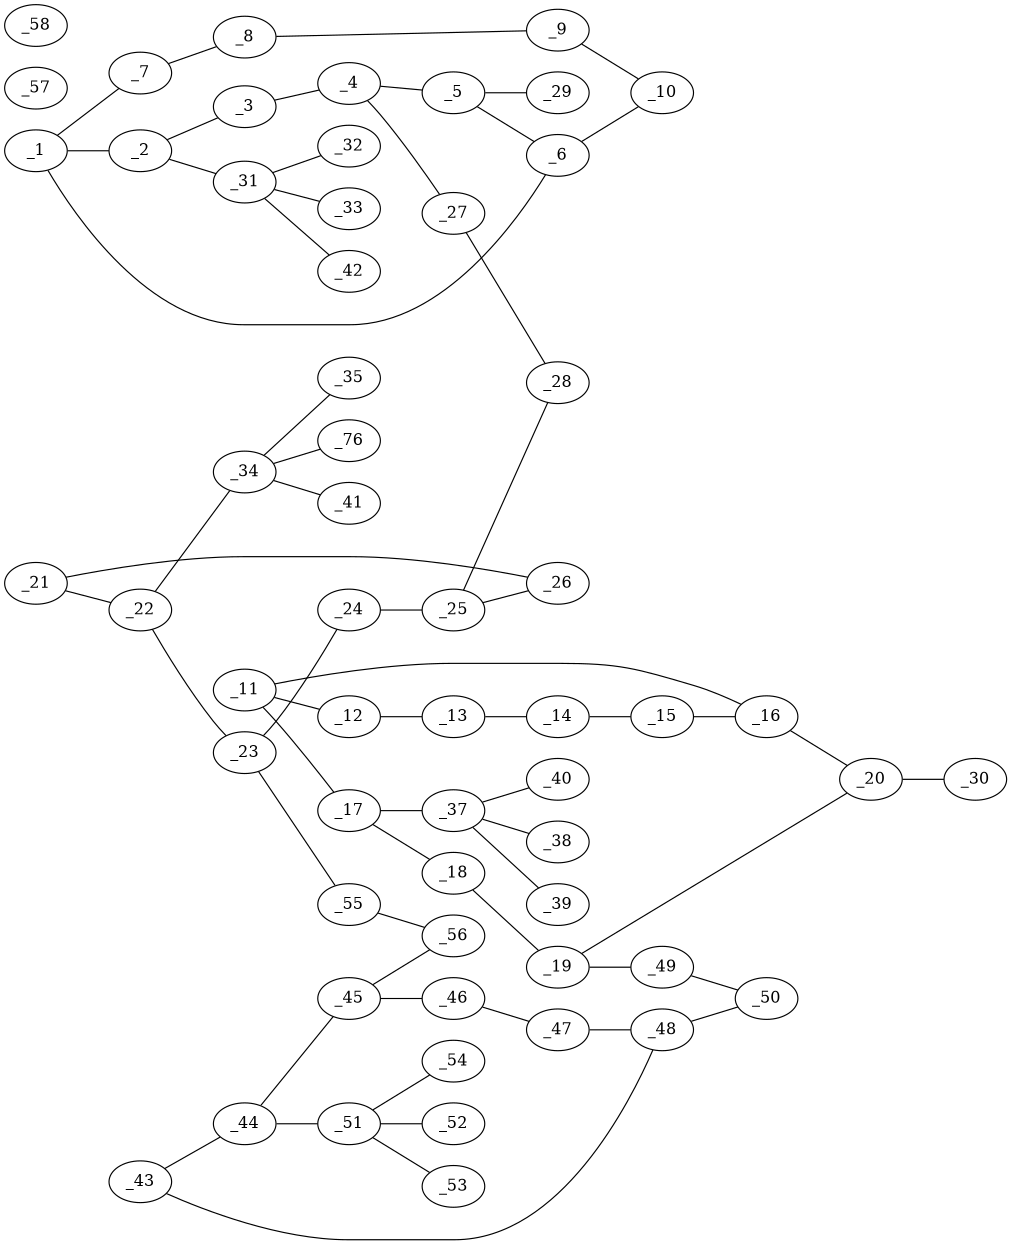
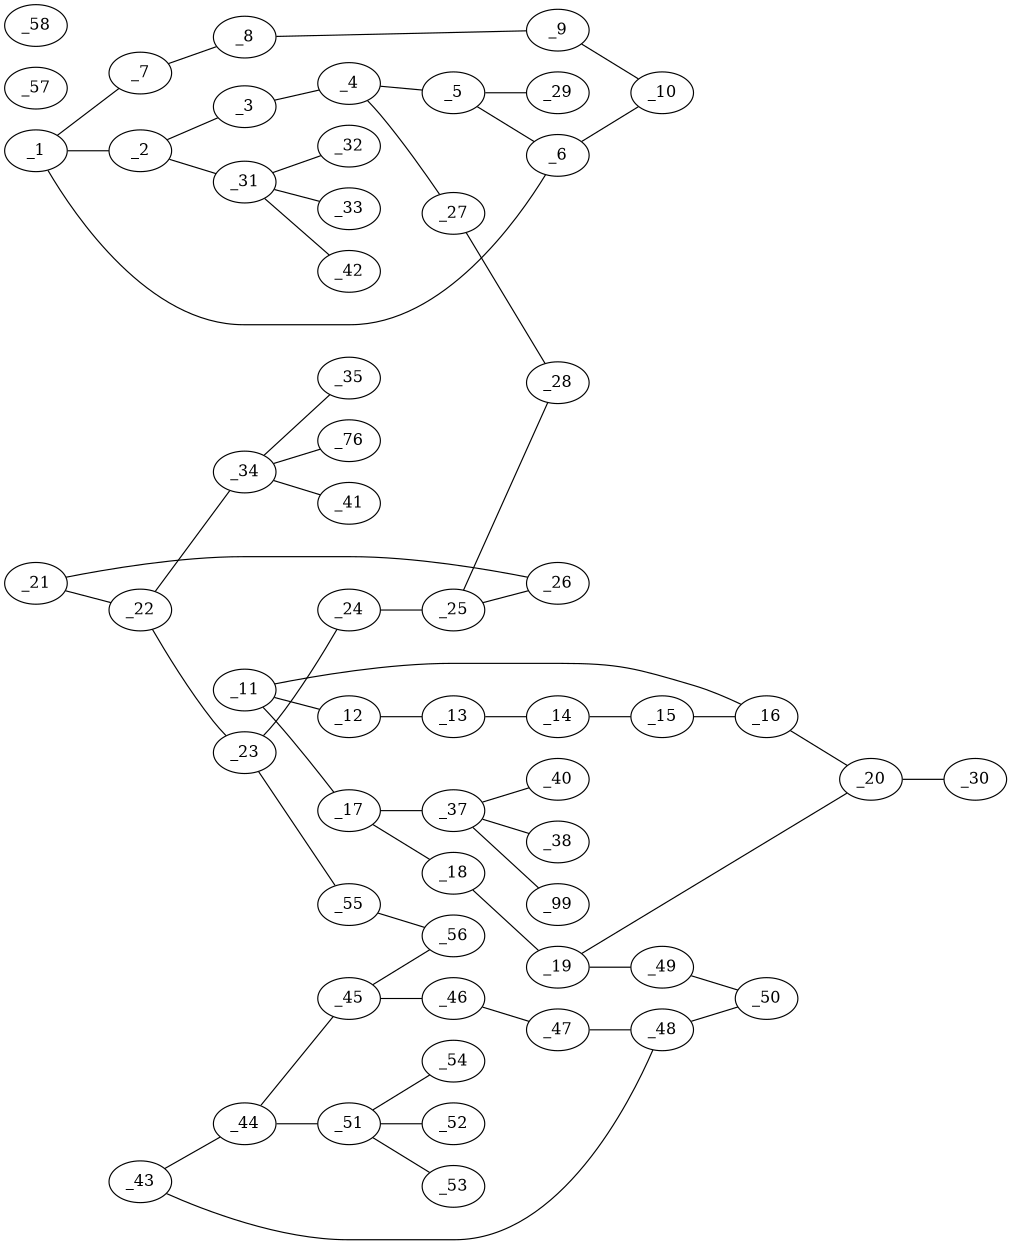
  graph {
    rankdir=LR
    node [charge=0 chem=1 symbol="C  " x=15.8564 y=-3]
    edge [valence=1]
    _1 [x=16.7224 y=-4]
    _2 [y=-4.5]
    _6 [x=16.7224]
    _7 [x=17.5884 y=-4.5]
    _3 [x=14.9904 y=-4]
    _31 [chem=5 symbol="S  " y=-5.5]
    _10 [chem=4 symbol="N  " x=17.5884 y=-2.5]
    _8 [x=18.4545 y=-4]
    _4 [x=14.9904]
    _32 [chem=2 symbol="O  " y=-6.5]
    _33 [chem=2 symbol="O  " x=16.8564 y=-5.5]
    _42 [chem=2 symbol="O  " x=14.8564 y=-5.5]
    _9 [x=18.4545]
    _5 [y=-2.5]
    _27 [chem=4 symbol="N  " x=14.1243 y=-2.5]
    _29 [chem=2 symbol="O  " y=-1.5]
    _28 [chem=4 symbol="N  " x=13.2583]
    _11 [x=3.7321 y=4.5]
    _12 [x=2.866 y=5]
    _16 [x=4.5981 y=5]
    _17 [x=3.7321 y=3.5]
    _13 [x=2.866 y=6]
    _20 [x=5.4641 y=4.5]
    _18 [x=4.5981 y=3]
    _37 [chem=5 symbol="S  " x=2.866 y=3]
    _14 [x=3.7321 y=6.5]
    _30 [chem=2 symbol="O  " x=6.3301 y=5]
    _19 [x=5.4641 y=3.5]
    _38 [chem=2 symbol="O  " x=2 y=2.5]
-   _39 [chem=2 symbol="O  " x=2.366 y=3.866]
+   _39 [chem=2 symbol="O  " x=2.366 y=3.866 label=_99]
    _40 [chem=2 symbol="O  " x=3.366 y=2.134]
    _15 [chem=4 symbol="N  " x=4.5981 y=6]
    _49 [chem=4 symbol="N  " x=6.3301 y=3]
    _50 [chem=4 symbol="N  " x=6.3301 y=2]
    _21 [x=11.5263]
    _22 [x=10.6602 y=-2.5]
    _26 [x=12.3923 y=-2.5]
    _23 [x=10.6602 y=-1.5]
    _34 [chem=5 symbol="S  " x=9.7942]
    _24 [x=11.5263 y=-1]
    _55 [x=9.7942 y=-1]
    _35 [chem=2 symbol="O  " x=8.9282 y=-3.5]
    n43 [chem=2 label=_76 symbol="O  " x=9.2942 y=-2.134]
    _41 [chem=2 symbol="O  " x=10.2942 y=-3.866]
    _25 [x=12.3923 y=-1.5]
    _56 [x=9.7942 y=0]
    _43 [x=7.1961 y=0.5]
    _44 [x=8.0622 y=0]
    _48 [x=7.1961 y=1.5]
    _45 [x=8.9282 y=0.5]
    _51 [chem=5 symbol="S  " x=8.0622 y=-1]
    _46 [x=8.9282 y=1.5]
    _52 [chem=2 symbol="O  " x=7.0622 y=-1]
    _53 [chem=2 symbol="O  " x=9.0622 y=-1]
    _54 [chem=2 symbol="O  " x=8.0622 y=-2]
    _47 [x=8.0622 y=2]
    _57 [chem=3 symbol="Cu " x=20.4545 y=0]
    _58 [chem=29 symbol="Na " x=22.4545 y=0]
    _1 -- _2
    _1 -- _6
    _1 -- _7 [valence=2]
    _2 -- _3 [valence=2]
    _2 -- _31
    _6 -- _10 [valence=2]
    _7 -- _8
    _3 -- _4
    _31 -- _32 [valence=2]
    _31 -- _33 [valence=2]
    _31 -- _42
    _8 -- _9 [valence=2]
    _4 -- _5 [valence=2]
    _4 -- _27
    _9 -- _10
    _5 -- _6
    _5 -- _29
    _27 -- _28 [valence=2]
    _11 -- _12
    _11 -- _16
    _11 -- _17 [valence=2]
    _12 -- _13 [valence=2]
    _16 -- _20 [valence=2]
    _17 -- _18
    _17 -- _37
    _13 -- _14
    _20 -- _30
    _18 -- _19 [valence=2]
    _37 -- _38 [valence=2]
    _37 -- _39 [valence=2]
    _37 -- _40
    _14 -- _15 [valence=2]
    _19 -- _20
    _19 -- _49
    _15 -- _16
    _49 -- _50 [valence=2]
    _21 -- _22 [valence=2]
    _21 -- _26
    _22 -- _23
    _22 -- _34
    _23 -- _24 [valence=2]
    _23 -- _55
    _34 -- _35 [valence=2]
    _34 -- n43 [valence=2]
    _34 -- _41
    _24 -- _25
    _55 -- _56 [valence=2]
    _25 -- _28
    _25 -- _26 [valence=2]
    _43 -- _44 [valence=2]
    _43 -- _48
    _44 -- _45
    _44 -- _51
    _48 -- _50
    _45 -- _56
    _45 -- _46 [valence=2]
    _51 -- _52 [valence=2]
    _51 -- _53 [valence=2]
    _51 -- _54
    _46 -- _47
    _47 -- _48 [valence=2]
  }
